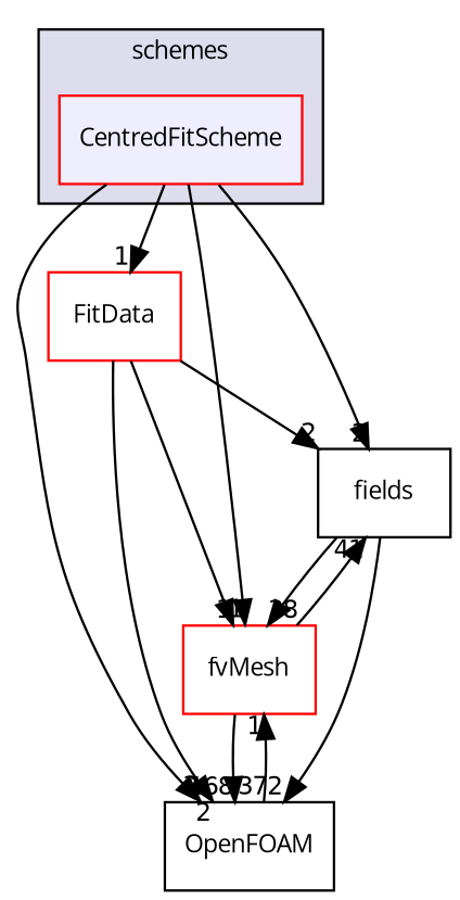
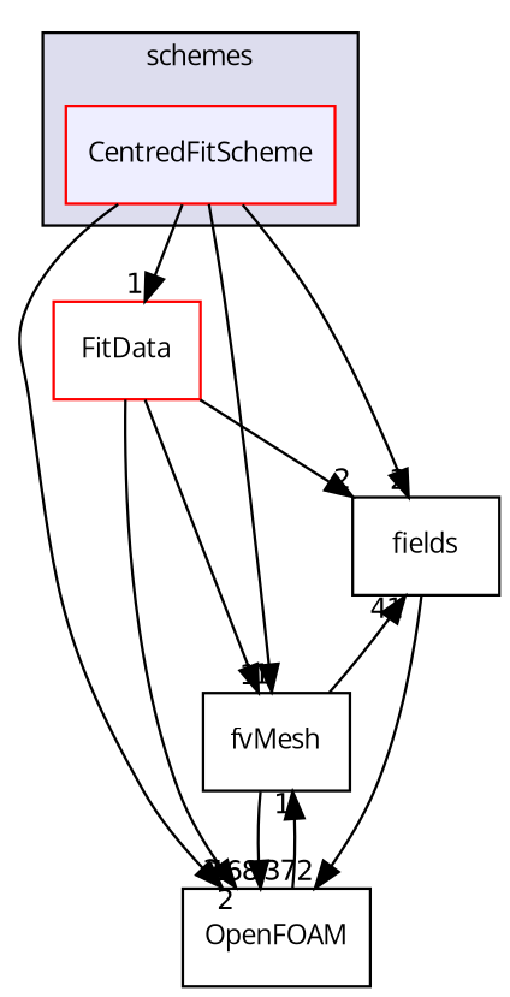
  digraph {
    compound=true
    fontname="Open Sans"
    node [color=red fontname="Open Sans" fontsize=10 shape=box]
    edge [fontname="Open Sans" headlabel=2 labeldistance=1.5 labelfontname=Helvetica labelfontsize=10]
    n1 [fillcolor="#eeeeff" label=CentredFitScheme pencolor=black style=filled]
    n2 [color=black label=fields]
-   n3 [label=fvMesh]
+   n3 [color=black label=fvMesh]
    n4 [color=black label=OpenFOAM]
    n5 [label=FitData]
    subgraph cluster_1 {
      bgcolor="#ddddee"
      fontsize=10
      label=schemes
      pencolor=black
      n1
    }
    n1 -> n2
    n1 -> n3 [headlabel=1]
    n1 -> n4
    n1 -> n5 [headlabel=1]
-   n2 -> n3 [headlabel=38]
    n2 -> n4 [headlabel=372]
    n3 -> n2 [headlabel=41]
    n3 -> n4 [headlabel=168]
    n4 -> n3 [headlabel=1]
    n5 -> n2
    n5 -> n3 [headlabel=1]
    n5 -> n4
  }
